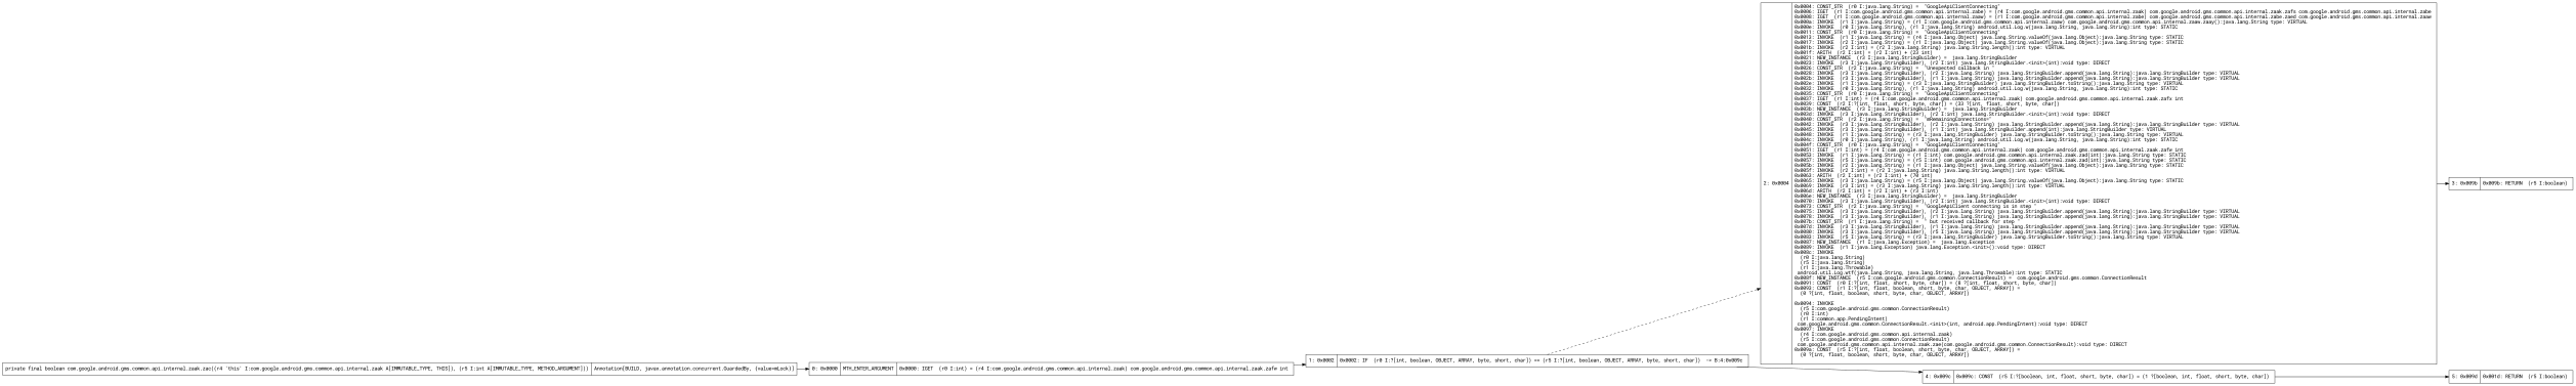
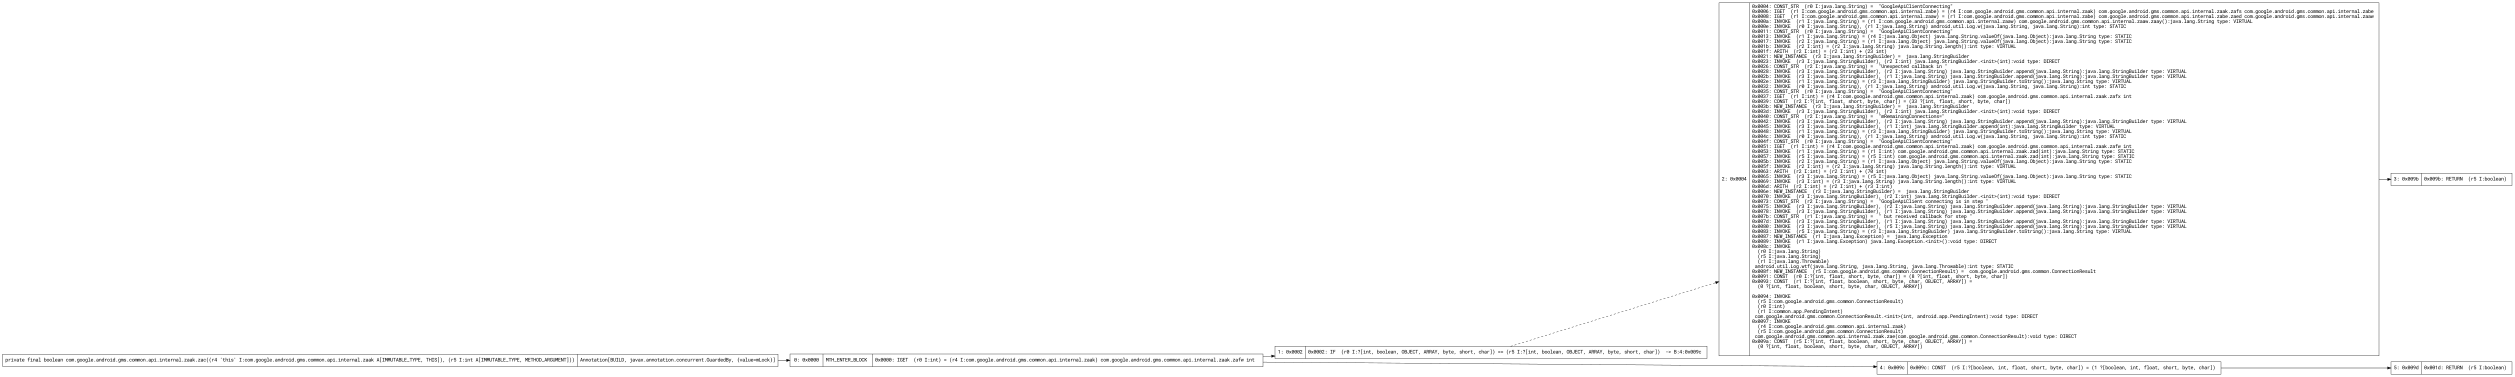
  digraph {
    fontname="Roboto Mono"
    rankdir=LR
    node [fontname="Roboto Mono" shape=record]
    edge [fontname="Roboto Mono"]
-   n1 [label="{0\:\ 0x0000|MTH_ENTER_ARGUMENT\l|0x0000: IGET  (r0 I:int) = (r4 I:com.google.android.gms.common.api.internal.zaak) com.google.android.gms.common.api.internal.zaak.zafw int \l}"]
+   n1 [label="{0\:\ 0x0000|MTH_ENTER_BLOCK\l|0x0000: IGET  (r0 I:int) = (r4 I:com.google.android.gms.common.api.internal.zaak) com.google.android.gms.common.api.internal.zaak.zafw int \l}"]
    n2 [label="{1\:\ 0x0002|0x0002: IF  (r0 I:?[int, boolean, OBJECT, ARRAY, byte, short, char]) == (r5 I:?[int, boolean, OBJECT, ARRAY, byte, short, char])  \-\> B:4:0x009c \l}"]
    n3 [label="{2\:\ 0x0004|0x0004: CONST_STR  (r0 I:java.lang.String) =  \"GoogleApiClientConnecting\" \l0x0006: IGET  (r1 I:com.google.android.gms.common.api.internal.zabe) = (r4 I:com.google.android.gms.common.api.internal.zaak) com.google.android.gms.common.api.internal.zaak.zafs com.google.android.gms.common.api.internal.zabe \l0x0008: IGET  (r1 I:com.google.android.gms.common.api.internal.zaaw) = (r1 I:com.google.android.gms.common.api.internal.zabe) com.google.android.gms.common.api.internal.zabe.zaed com.google.android.gms.common.api.internal.zaaw \l0x000a: INVOKE  (r1 I:java.lang.String) = (r1 I:com.google.android.gms.common.api.internal.zaaw) com.google.android.gms.common.api.internal.zaaw.zaay():java.lang.String type: VIRTUAL \l0x000e: INVOKE  (r0 I:java.lang.String), (r1 I:java.lang.String) android.util.Log.w(java.lang.String, java.lang.String):int type: STATIC \l0x0011: CONST_STR  (r0 I:java.lang.String) =  \"GoogleApiClientConnecting\" \l0x0013: INVOKE  (r1 I:java.lang.String) = (r4 I:java.lang.Object) java.lang.String.valueOf(java.lang.Object):java.lang.String type: STATIC \l0x0017: INVOKE  (r2 I:java.lang.String) = (r1 I:java.lang.Object) java.lang.String.valueOf(java.lang.Object):java.lang.String type: STATIC \l0x001b: INVOKE  (r2 I:int) = (r2 I:java.lang.String) java.lang.String.length():int type: VIRTUAL \l0x001f: ARITH  (r2 I:int) = (r2 I:int) + (23 int) \l0x0021: NEW_INSTANCE  (r3 I:java.lang.StringBuilder) =  java.lang.StringBuilder \l0x0023: INVOKE  (r3 I:java.lang.StringBuilder), (r2 I:int) java.lang.StringBuilder.\<init\>(int):void type: DIRECT \l0x0026: CONST_STR  (r2 I:java.lang.String) =  \"Unexpected callback in \" \l0x0028: INVOKE  (r3 I:java.lang.StringBuilder), (r2 I:java.lang.String) java.lang.StringBuilder.append(java.lang.String):java.lang.StringBuilder type: VIRTUAL \l0x002b: INVOKE  (r3 I:java.lang.StringBuilder), (r1 I:java.lang.String) java.lang.StringBuilder.append(java.lang.String):java.lang.StringBuilder type: VIRTUAL \l0x002e: INVOKE  (r1 I:java.lang.String) = (r3 I:java.lang.StringBuilder) java.lang.StringBuilder.toString():java.lang.String type: VIRTUAL \l0x0032: INVOKE  (r0 I:java.lang.String), (r1 I:java.lang.String) android.util.Log.w(java.lang.String, java.lang.String):int type: STATIC \l0x0035: CONST_STR  (r0 I:java.lang.String) =  \"GoogleApiClientConnecting\" \l0x0037: IGET  (r1 I:int) = (r4 I:com.google.android.gms.common.api.internal.zaak) com.google.android.gms.common.api.internal.zaak.zafx int \l0x0039: CONST  (r2 I:?[int, float, short, byte, char]) = (33 ?[int, float, short, byte, char]) \l0x003b: NEW_INSTANCE  (r3 I:java.lang.StringBuilder) =  java.lang.StringBuilder \l0x003d: INVOKE  (r3 I:java.lang.StringBuilder), (r2 I:int) java.lang.StringBuilder.\<init\>(int):void type: DIRECT \l0x0040: CONST_STR  (r2 I:java.lang.String) =  \"mRemainingConnections=\" \l0x0042: INVOKE  (r3 I:java.lang.StringBuilder), (r2 I:java.lang.String) java.lang.StringBuilder.append(java.lang.String):java.lang.StringBuilder type: VIRTUAL \l0x0045: INVOKE  (r3 I:java.lang.StringBuilder), (r1 I:int) java.lang.StringBuilder.append(int):java.lang.StringBuilder type: VIRTUAL \l0x0048: INVOKE  (r1 I:java.lang.String) = (r3 I:java.lang.StringBuilder) java.lang.StringBuilder.toString():java.lang.String type: VIRTUAL \l0x004c: INVOKE  (r0 I:java.lang.String), (r1 I:java.lang.String) android.util.Log.w(java.lang.String, java.lang.String):int type: STATIC \l0x004f: CONST_STR  (r0 I:java.lang.String) =  \"GoogleApiClientConnecting\" \l0x0051: IGET  (r1 I:int) = (r4 I:com.google.android.gms.common.api.internal.zaak) com.google.android.gms.common.api.internal.zaak.zafw int \l0x0053: INVOKE  (r1 I:java.lang.String) = (r1 I:int) com.google.android.gms.common.api.internal.zaak.zad(int):java.lang.String type: STATIC \l0x0057: INVOKE  (r5 I:java.lang.String) = (r5 I:int) com.google.android.gms.common.api.internal.zaak.zad(int):java.lang.String type: STATIC \l0x005b: INVOKE  (r2 I:java.lang.String) = (r1 I:java.lang.Object) java.lang.String.valueOf(java.lang.Object):java.lang.String type: STATIC \l0x005f: INVOKE  (r2 I:int) = (r2 I:java.lang.String) java.lang.String.length():int type: VIRTUAL \l0x0063: ARITH  (r2 I:int) = (r2 I:int) + (70 int) \l0x0065: INVOKE  (r3 I:java.lang.String) = (r5 I:java.lang.Object) java.lang.String.valueOf(java.lang.Object):java.lang.String type: STATIC \l0x0069: INVOKE  (r3 I:int) = (r3 I:java.lang.String) java.lang.String.length():int type: VIRTUAL \l0x006d: ARITH  (r2 I:int) = (r2 I:int) + (r3 I:int) \l0x006e: NEW_INSTANCE  (r3 I:java.lang.StringBuilder) =  java.lang.StringBuilder \l0x0070: INVOKE  (r3 I:java.lang.StringBuilder), (r2 I:int) java.lang.StringBuilder.\<init\>(int):void type: DIRECT \l0x0073: CONST_STR  (r2 I:java.lang.String) =  \"GoogleApiClient connecting is in step \" \l0x0075: INVOKE  (r3 I:java.lang.StringBuilder), (r2 I:java.lang.String) java.lang.StringBuilder.append(java.lang.String):java.lang.StringBuilder type: VIRTUAL \l0x0078: INVOKE  (r3 I:java.lang.StringBuilder), (r1 I:java.lang.String) java.lang.StringBuilder.append(java.lang.String):java.lang.StringBuilder type: VIRTUAL \l0x007b: CONST_STR  (r1 I:java.lang.String) =  \" but received callback for step \" \l0x007d: INVOKE  (r3 I:java.lang.StringBuilder), (r1 I:java.lang.String) java.lang.StringBuilder.append(java.lang.String):java.lang.StringBuilder type: VIRTUAL \l0x0080: INVOKE  (r3 I:java.lang.StringBuilder), (r5 I:java.lang.String) java.lang.StringBuilder.append(java.lang.String):java.lang.StringBuilder type: VIRTUAL \l0x0083: INVOKE  (r5 I:java.lang.String) = (r3 I:java.lang.StringBuilder) java.lang.StringBuilder.toString():java.lang.String type: VIRTUAL \l0x0087: NEW_INSTANCE  (r1 I:java.lang.Exception) =  java.lang.Exception \l0x0089: INVOKE  (r1 I:java.lang.Exception) java.lang.Exception.\<init\>():void type: DIRECT \l0x008c: INVOKE  \l  (r0 I:java.lang.String)\l  (r5 I:java.lang.String)\l  (r1 I:java.lang.Throwable)\l android.util.Log.wtf(java.lang.String, java.lang.String, java.lang.Throwable):int type: STATIC \l0x008f: NEW_INSTANCE  (r5 I:com.google.android.gms.common.ConnectionResult) =  com.google.android.gms.common.ConnectionResult \l0x0091: CONST  (r0 I:?[int, float, short, byte, char]) = (8 ?[int, float, short, byte, char]) \l0x0093: CONST  (r1 I:?[int, float, boolean, short, byte, char, OBJECT, ARRAY]) = \l  (0 ?[int, float, boolean, short, byte, char, OBJECT, ARRAY])\l \l0x0094: INVOKE  \l  (r5 I:com.google.android.gms.common.ConnectionResult)\l  (r0 I:int)\l  (r1 I:common.app.PendingIntent)\l com.google.android.gms.common.ConnectionResult.\<init\>(int, android.app.PendingIntent):void type: DIRECT \l0x0097: INVOKE  \l  (r4 I:com.google.android.gms.common.api.internal.zaak)\l  (r5 I:com.google.android.gms.common.ConnectionResult)\l com.google.android.gms.common.api.internal.zaak.zae(com.google.android.gms.common.ConnectionResult):void type: DIRECT \l0x009a: CONST  (r5 I:?[int, float, boolean, short, byte, char, OBJECT, ARRAY]) = \l  (0 ?[int, float, boolean, short, byte, char, OBJECT, ARRAY])\l \l}"]
    n4 [label="{4\:\ 0x009c|0x009c: CONST  (r5 I:?[boolean, int, float, short, byte, char]) = (1 ?[boolean, int, float, short, byte, char]) \l}"]
    n5 [label="{3\:\ 0x009b|0x009b: RETURN  (r5 I:boolean) \l}"]
    n6 [label="{5\:\ 0x009d|0x001d: RETURN  (r5 I:boolean) \l}"]
    n7 [label="{private final boolean com.google.android.gms.common.api.internal.zaak.zac((r4 'this' I:com.google.android.gms.common.api.internal.zaak A[IMMUTABLE_TYPE, THIS]), (r5 I:int A[IMMUTABLE_TYPE, METHOD_ARGUMENT]))  | Annotation[BUILD, javax.annotation.concurrent.GuardedBy, \{value=mLock\}]\l}"]
    n1 -> n2
    n2 -> n3 [style=dashed]
-   n2 -> n4
+   n1 -> n4
    n3 -> n5
    n4 -> n6
    n7 -> n1
  }
